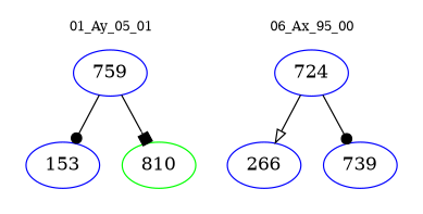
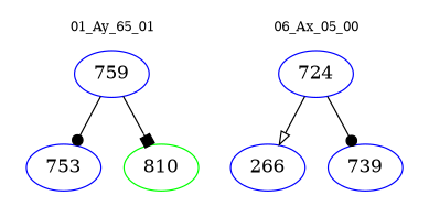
  digraph {
    node [color=blue]
    edge [arrowhead=dot color=black]
    n1 [label=759]
-   n2 [label=153]
+   n2 [label=753]
    n3 [color=green label=810]
    n4 [label=724]
    n5 [label=266]
    n6 [label=739]
    subgraph cluster_1 {
      color=white
      fontsize=10
-     label="01_Ay_05_01"
+     label="01_Ay_65_01"
      n1
      n2
      n3
    }
    subgraph cluster_2 {
      color=white
      fontsize=10
-     label="06_Ax_95_00"
+     label="06_Ax_05_00"
      n4
      n5
      n6
    }
    n1 -> n2
    n1 -> n3 [arrowhead=box]
    n4 -> n5 [arrowhead=onormal]
    n4 -> n6
  }
